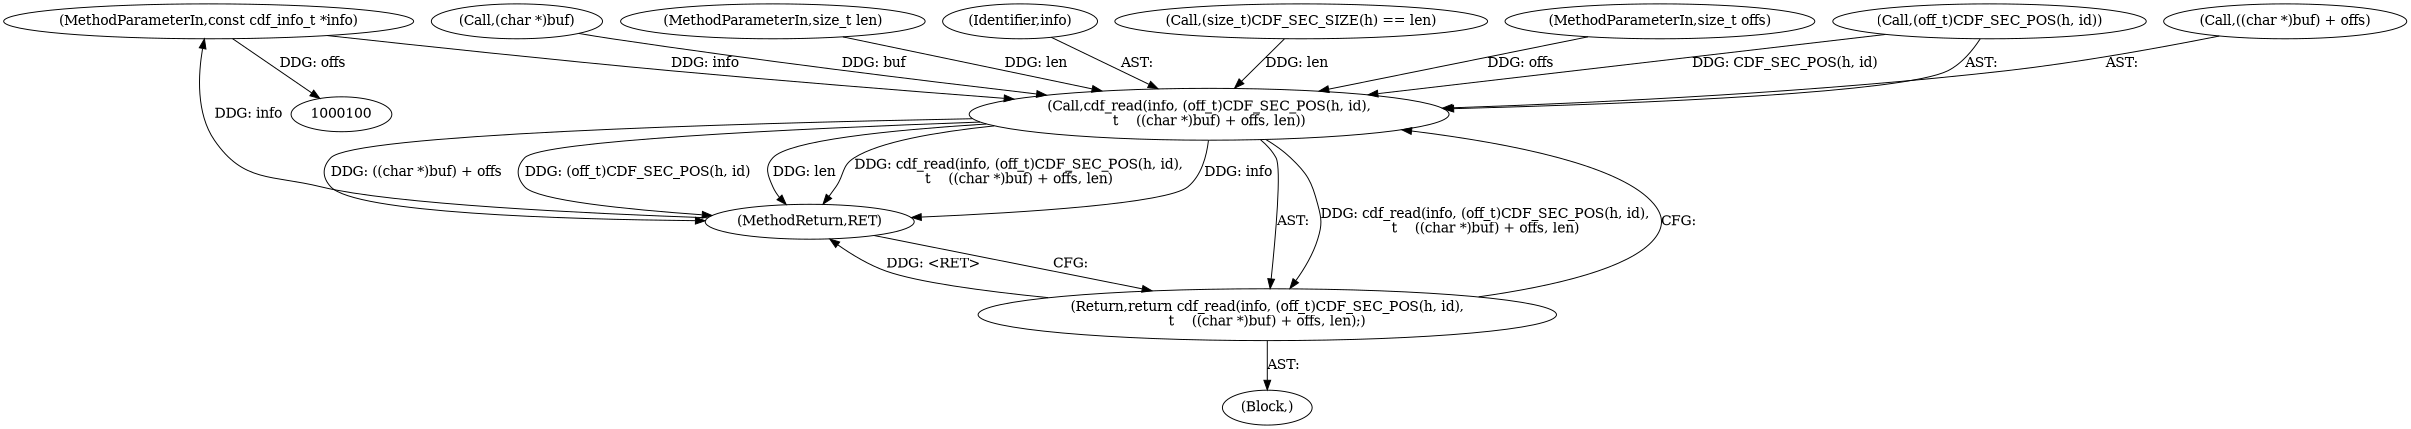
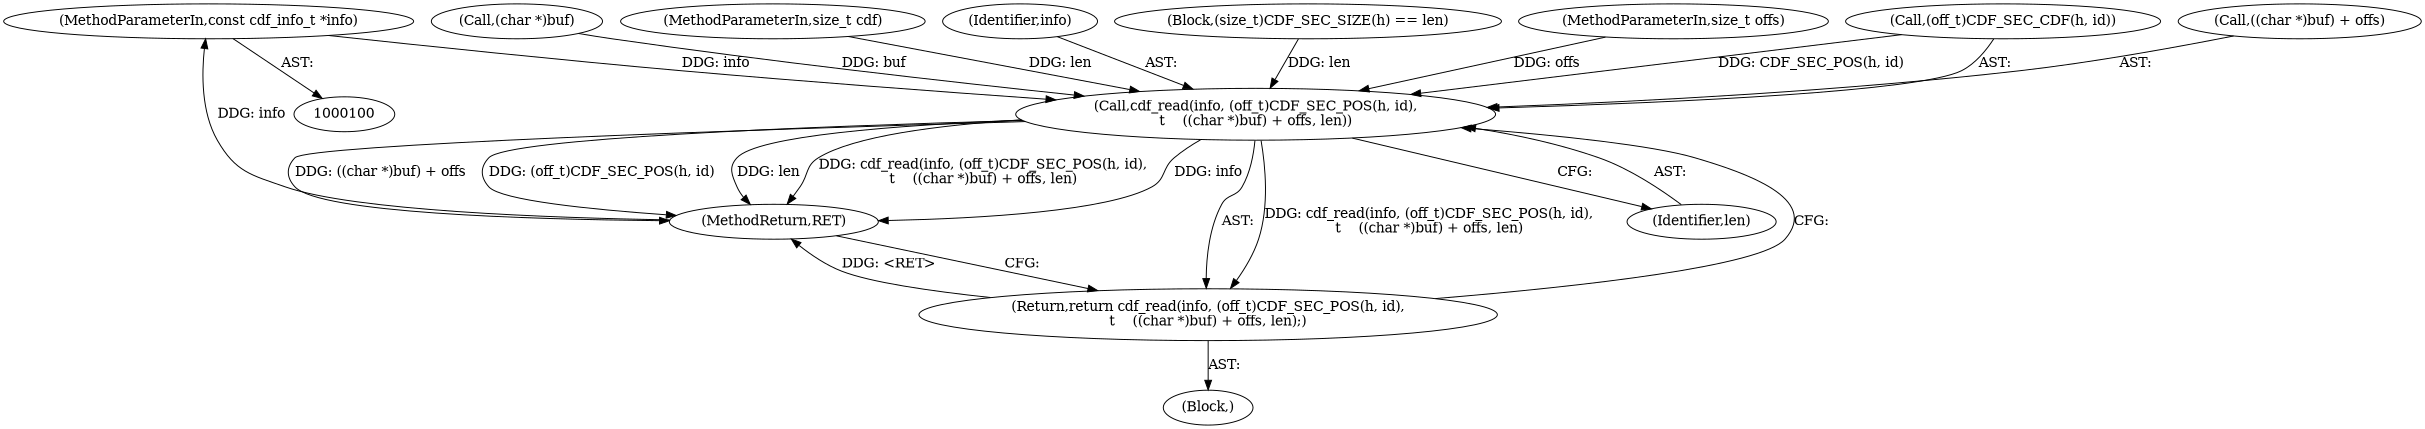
  digraph {
    n1 [label="(MethodParameterIn,const cdf_info_t *info)"]
    n2 [label="(Call,cdf_read(info, (off_t)CDF_SEC_POS(h, id),\n\t    ((char *)buf) + offs, len))"]
    1000100
    n4 [label="(MethodReturn,RET)"]
    n5 [label="(Return,return cdf_read(info, (off_t)CDF_SEC_POS(h, id),\n\t    ((char *)buf) + offs, len);)"]
+   n6 [label="(Identifier,len)"]
    n7 [label="(Block,)"]
    n8 [label="(Call,(char *)buf)"]
-   n9 [label="(MethodParameterIn,size_t len)"]
+   n9 [label="(MethodParameterIn,size_t cdf)"]
    n10 [label="(Identifier,info)"]
-   n11 [label="(Call,(size_t)CDF_SEC_SIZE(h) == len)"]
+   n11 [label="(Block,(size_t)CDF_SEC_SIZE(h) == len)"]
    n12 [label="(MethodParameterIn,size_t offs)"]
-   n13 [label="(Call,(off_t)CDF_SEC_POS(h, id))"]
+   n13 [label="(Call,(off_t)CDF_SEC_CDF(h, id))"]
    n14 [label="(Call,((char *)buf) + offs)"]
    n1 -> n2 [label="DDG: info"]
-   n1 -> 1000100 [label="DDG: offs"]
+   n1 -> 1000100 [label="AST: "]
    n2 -> n4 [label="DDG: info"]
    n2 -> n4 [label="DDG: ((char *)buf) + offs"]
    n2 -> n4 [label="DDG: (off_t)CDF_SEC_POS(h, id)"]
    n2 -> n4 [label="DDG: len"]
    n2 -> n4 [label="DDG: cdf_read(info, (off_t)CDF_SEC_POS(h, id),\n\t    ((char *)buf) + offs, len)"]
    n2 -> n5 [label="AST: "]
    n2 -> n5 [label="DDG: cdf_read(info, (off_t)CDF_SEC_POS(h, id),\n\t    ((char *)buf) + offs, len)"]
+   n2 -> n6 [label="CFG: "]
    n4 -> n1 [label="DDG: info"]
    n4 -> n5 [label="CFG: "]
    n5 -> n2 [label="CFG: "]
    n5 -> n4 [label="DDG: <RET>"]
    n5 -> n7 [label="AST: "]
+   n6 -> n2 [label="AST: "]
    n8 -> n2 [label="DDG: buf"]
    n9 -> n2 [label="DDG: len"]
    n10 -> n2 [label="AST: "]
    n11 -> n2 [label="DDG: len"]
    n12 -> n2 [label="DDG: offs"]
    n13 -> n2 [label="AST: "]
    n13 -> n2 [label="DDG: CDF_SEC_POS(h, id)"]
    n14 -> n2 [label="AST: "]
  }
